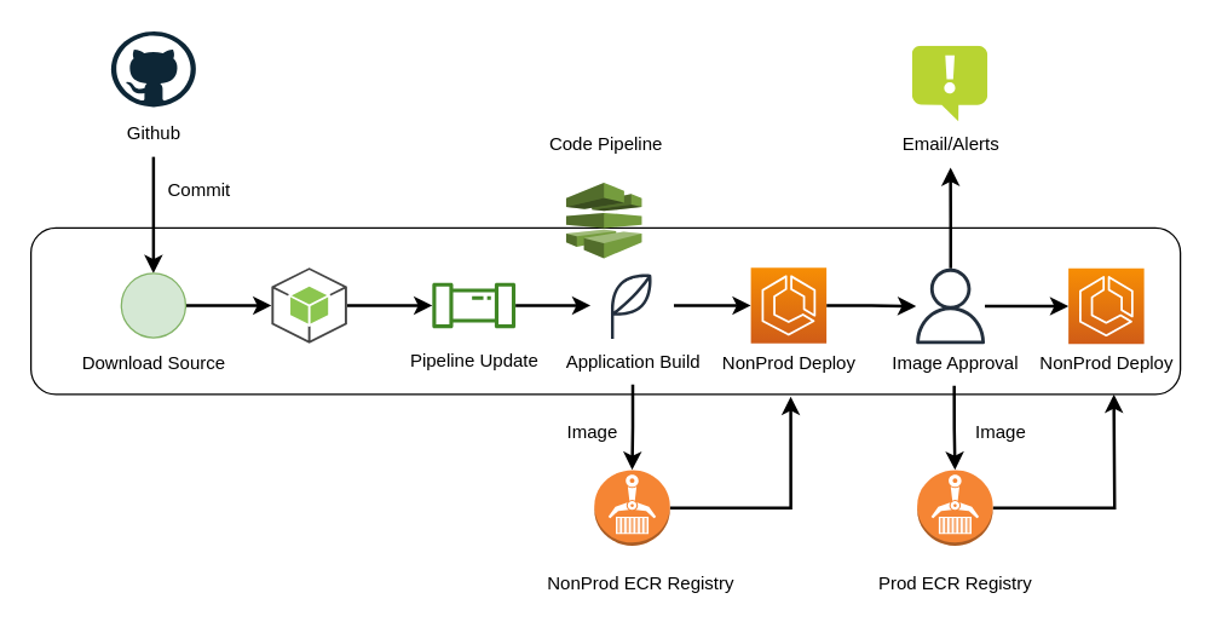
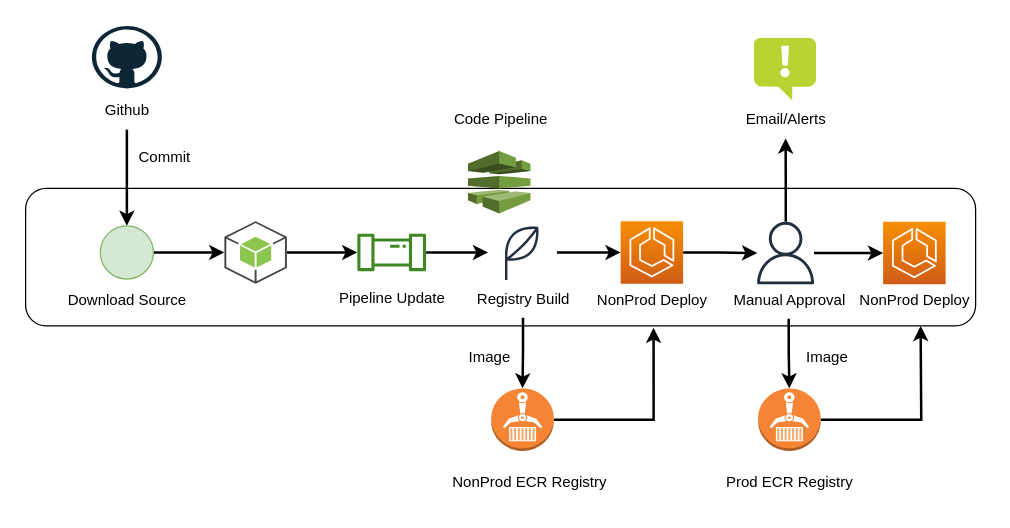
  <mxCell id="0" />
  <mxCell id="1" parent="0" />
  <mxCell id="2" value="" style="rounded=1;whiteSpace=wrap;html=1;" parent="1" vertex="1"><mxGeometry x="20" y="150" width="760" height="110" as="geometry" /></mxCell>
  <mxCell id="3" value="" style="outlineConnect=0;dashed=0;verticalLabelPosition=bottom;verticalAlign=top;align=center;html=1;shape=mxgraph.aws3.codepipeline;fillColor=#759C3E;gradientColor=none;" parent="1" vertex="1"><mxGeometry x="373.86" y="120" width="50" height="50" as="geometry" /></mxCell>
  <mxCell id="4" style="edgeStyle=orthogonalEdgeStyle;rounded=0;orthogonalLoop=1;jettySize=auto;html=1;entryX=0.5;entryY=0;entryDx=0;entryDy=0;strokeWidth=2;" parent="1" source="5" target="7" edge="1"><mxGeometry relative="1" as="geometry" /></mxCell>
  <mxCell id="5" value="Github" style="text;html=1;resizable=0;autosize=1;align=center;verticalAlign=middle;points=[];fillColor=none;strokeColor=none;rounded=0;" parent="1" vertex="1"><mxGeometry x="71" y="73" width="60" height="30" as="geometry" /></mxCell>
  <mxCell id="6" style="edgeStyle=orthogonalEdgeStyle;rounded=0;orthogonalLoop=1;jettySize=auto;html=1;entryX=0;entryY=0.5;entryDx=0;entryDy=0;entryPerimeter=0;strokeWidth=2;" parent="1" source="7" target="10" edge="1"><mxGeometry relative="1" as="geometry" /></mxCell>
  <mxCell id="7" value="" style="ellipse;whiteSpace=wrap;html=1;aspect=fixed;fillColor=#d5e8d4;strokeColor=#82b366;" parent="1" vertex="1"><mxGeometry x="79.75" y="180" width="42.5" height="42.5" as="geometry" /></mxCell>
  <mxCell id="8" value="Download Source" style="text;html=1;resizable=0;autosize=1;align=center;verticalAlign=middle;points=[];fillColor=none;strokeColor=none;rounded=0;" parent="1" vertex="1"><mxGeometry x="41" y="225" width="120" height="30" as="geometry" /></mxCell>
  <mxCell id="9" style="edgeStyle=orthogonalEdgeStyle;rounded=0;orthogonalLoop=1;jettySize=auto;html=1;strokeWidth=2;" parent="1" source="10" target="12" edge="1"><mxGeometry relative="1" as="geometry" /></mxCell>
  <mxCell id="10" value="" style="outlineConnect=0;dashed=0;verticalLabelPosition=bottom;verticalAlign=top;align=center;html=1;shape=mxgraph.aws3.android;fillColor=#8CC64F;gradientColor=none;" parent="1" vertex="1"><mxGeometry x="179" y="176.25" width="50" height="50" as="geometry" /></mxCell>
  <mxCell id="11" style="edgeStyle=orthogonalEdgeStyle;rounded=0;orthogonalLoop=1;jettySize=auto;html=1;strokeWidth=2;" parent="1" source="12" target="15" edge="1"><mxGeometry relative="1" as="geometry" /></mxCell>
  <mxCell id="12" value="" style="sketch=0;outlineConnect=0;fontColor=#232F3E;gradientColor=none;fillColor=#3F8624;strokeColor=none;dashed=0;verticalLabelPosition=bottom;verticalAlign=top;align=center;html=1;fontSize=12;fontStyle=0;aspect=fixed;pointerEvents=1;shape=mxgraph.aws4.iot_analytics_pipeline;" parent="1" vertex="1"><mxGeometry x="285.01" y="186.25" width="55.71" height="30" as="geometry" /></mxCell>
  <mxCell id="13" value="Pipeline Update" style="text;html=1;resizable=0;autosize=1;align=center;verticalAlign=middle;points=[];fillColor=none;strokeColor=none;rounded=0;" parent="1" vertex="1"><mxGeometry x="257.86" y="222.5" width="110" height="30" as="geometry" /></mxCell>
  <mxCell id="14" style="edgeStyle=orthogonalEdgeStyle;rounded=0;orthogonalLoop=1;jettySize=auto;html=1;entryX=0;entryY=0.5;entryDx=0;entryDy=0;entryPerimeter=0;strokeWidth=2;" parent="1" source="15" target="19" edge="1"><mxGeometry relative="1" as="geometry" /></mxCell>
  <mxCell id="15" value="" style="sketch=0;outlineConnect=0;fontColor=#232F3E;gradientColor=none;strokeColor=#232F3E;fillColor=#ffffff;dashed=0;verticalLabelPosition=bottom;verticalAlign=top;align=center;html=1;fontSize=12;fontStyle=0;aspect=fixed;shape=mxgraph.aws4.resourceIcon;resIcon=mxgraph.aws4.application;" parent="1" vertex="1"><mxGeometry x="390" y="173.75" width="55" height="55" as="geometry" /></mxCell>
  <mxCell id="16" style="edgeStyle=orthogonalEdgeStyle;rounded=0;orthogonalLoop=1;jettySize=auto;html=1;entryX=0.5;entryY=0;entryDx=0;entryDy=0;entryPerimeter=0;strokeWidth=2;" parent="1" source="17" target="30" edge="1"><mxGeometry relative="1" as="geometry" /></mxCell>
- <mxCell id="17" value="Application Build" style="text;html=1;resizable=0;autosize=1;align=center;verticalAlign=middle;points=[];fillColor=none;strokeColor=none;rounded=0;" parent="1" vertex="1"><mxGeometry x="362.86" y="223.5" width="110" height="30" as="geometry" /></mxCell>
+ <mxCell id="17" value="Registry Build" style="text;html=1;resizable=0;autosize=1;align=center;verticalAlign=middle;points=[];fillColor=none;strokeColor=none;rounded=0;" parent="1" vertex="1"><mxGeometry x="362.86" y="223.5" width="110" height="30" as="geometry" /></mxCell>
  <mxCell id="18" style="edgeStyle=orthogonalEdgeStyle;rounded=0;orthogonalLoop=1;jettySize=auto;html=1;strokeWidth=2;" parent="1" source="19" target="23" edge="1"><mxGeometry relative="1" as="geometry" /></mxCell>
  <mxCell id="19" value="" style="sketch=0;points=[[0,0,0],[0.25,0,0],[0.5,0,0],[0.75,0,0],[1,0,0],[0,1,0],[0.25,1,0],[0.5,1,0],[0.75,1,0],[1,1,0],[0,0.25,0],[0,0.5,0],[0,0.75,0],[1,0.25,0],[1,0.5,0],[1,0.75,0]];outlineConnect=0;fontColor=#232F3E;gradientColor=#F78E04;gradientDirection=north;fillColor=#D05C17;strokeColor=#ffffff;dashed=0;verticalLabelPosition=bottom;verticalAlign=top;align=center;html=1;fontSize=12;fontStyle=0;aspect=fixed;shape=mxgraph.aws4.resourceIcon;resIcon=mxgraph.aws4.ecs;" parent="1" vertex="1"><mxGeometry x="496" y="176.25" width="50" height="50" as="geometry" /></mxCell>
  <mxCell id="20" value="NonProd Deploy" style="text;html=1;resizable=0;autosize=1;align=center;verticalAlign=middle;points=[];fillColor=none;strokeColor=none;rounded=0;" parent="1" vertex="1"><mxGeometry x="466" y="225" width="110" height="30" as="geometry" /></mxCell>
  <mxCell id="21" style="edgeStyle=orthogonalEdgeStyle;rounded=0;orthogonalLoop=1;jettySize=auto;html=1;entryX=0;entryY=0.5;entryDx=0;entryDy=0;entryPerimeter=0;strokeWidth=2;" parent="1" source="23" target="25" edge="1"><mxGeometry relative="1" as="geometry" /></mxCell>
  <mxCell id="22" style="edgeStyle=orthogonalEdgeStyle;rounded=0;orthogonalLoop=1;jettySize=auto;html=1;strokeWidth=2;" parent="1" source="23" target="33" edge="1"><mxGeometry relative="1" as="geometry" /></mxCell>
  <mxCell id="23" value="" style="sketch=0;outlineConnect=0;fontColor=#232F3E;gradientColor=none;fillColor=#232F3D;strokeColor=none;dashed=0;verticalLabelPosition=bottom;verticalAlign=top;align=center;html=1;fontSize=12;fontStyle=0;aspect=fixed;pointerEvents=1;shape=mxgraph.aws4.user;" parent="1" vertex="1"><mxGeometry x="603" y="176.75" width="50" height="50" as="geometry" /></mxCell>
- <mxCell id="24" value="Image Approval" style="text;html=1;resizable=0;autosize=1;align=center;verticalAlign=middle;points=[];fillColor=none;strokeColor=none;rounded=0;" parent="1" vertex="1"><mxGeometry x="576" y="225" width="110" height="30" as="geometry" /></mxCell>
+ <mxCell id="24" value="Manual Approval" style="text;html=1;resizable=0;autosize=1;align=center;verticalAlign=middle;points=[];fillColor=none;strokeColor=none;rounded=0;" parent="1" vertex="1"><mxGeometry x="576" y="225" width="110" height="30" as="geometry" /></mxCell>
  <mxCell id="25" value="" style="sketch=0;points=[[0,0,0],[0.25,0,0],[0.5,0,0],[0.75,0,0],[1,0,0],[0,1,0],[0.25,1,0],[0.5,1,0],[0.75,1,0],[1,1,0],[0,0.25,0],[0,0.5,0],[0,0.75,0],[1,0.25,0],[1,0.5,0],[1,0.75,0]];outlineConnect=0;fontColor=#232F3E;gradientColor=#F78E04;gradientDirection=north;fillColor=#D05C17;strokeColor=#ffffff;dashed=0;verticalLabelPosition=bottom;verticalAlign=top;align=center;html=1;fontSize=12;fontStyle=0;aspect=fixed;shape=mxgraph.aws4.resourceIcon;resIcon=mxgraph.aws4.ecs;" parent="1" vertex="1"><mxGeometry x="706" y="176.75" width="50" height="50" as="geometry" /></mxCell>
  <mxCell id="26" value="NonProd Deploy" style="text;html=1;resizable=0;autosize=1;align=center;verticalAlign=middle;points=[];fillColor=none;strokeColor=none;rounded=0;" parent="1" vertex="1"><mxGeometry x="676" y="224.5" width="110" height="30" as="geometry" /></mxCell>
  <mxCell id="27" value="Commit" style="text;html=1;resizable=0;autosize=1;align=center;verticalAlign=middle;points=[];fillColor=none;strokeColor=none;rounded=0;" parent="1" vertex="1"><mxGeometry x="101" y="110" width="60" height="30" as="geometry" /></mxCell>
  <mxCell id="28" style="edgeStyle=orthogonalEdgeStyle;rounded=0;orthogonalLoop=1;jettySize=auto;html=1;strokeWidth=2;entryX=0.661;entryY=1.013;entryDx=0;entryDy=0;entryPerimeter=0;" parent="1" source="30" target="2" edge="1"><mxGeometry relative="1" as="geometry"><Array as="points"><mxPoint x="522" y="335" /></Array></mxGeometry></mxCell>
  <mxCell id="29" style="edgeStyle=orthogonalEdgeStyle;rounded=0;orthogonalLoop=1;jettySize=auto;html=1;strokeWidth=2;exitX=1;exitY=0.5;exitDx=0;exitDy=0;exitPerimeter=0;" parent="1" source="37" edge="1"><mxGeometry relative="1" as="geometry"><mxPoint x="746" y="380" as="sourcePoint" /><mxPoint x="736" y="260" as="targetPoint" /></mxGeometry></mxCell>
  <mxCell id="30" value="" style="outlineConnect=0;dashed=0;verticalLabelPosition=bottom;verticalAlign=top;align=center;html=1;shape=mxgraph.aws3.ecr;fillColor=#F58534;gradientColor=none;" parent="1" vertex="1"><mxGeometry x="392.5" y="310" width="50" height="50" as="geometry" /></mxCell>
  <mxCell id="31" value="NonProd ECR Registry" style="text;html=1;resizable=0;autosize=1;align=center;verticalAlign=middle;points=[];fillColor=none;strokeColor=none;rounded=0;" parent="1" vertex="1"><mxGeometry x="347.86" y="370" width="150" height="30" as="geometry" /></mxCell>
  <mxCell id="32" value="" style="sketch=0;aspect=fixed;html=1;points=[];align=center;image;fontSize=12;image=img/lib/mscae/Notification.svg;" parent="1" vertex="1"><mxGeometry x="603" y="30" width="50" height="50" as="geometry" /></mxCell>
  <mxCell id="33" value="Email/Alerts" style="text;html=1;resizable=0;autosize=1;align=center;verticalAlign=middle;points=[];fillColor=none;strokeColor=none;rounded=0;" parent="1" vertex="1"><mxGeometry x="583" y="80" width="90" height="30" as="geometry" /></mxCell>
  <mxCell id="34" value="Code Pipeline" style="text;html=1;resizable=0;autosize=1;align=center;verticalAlign=middle;points=[];fillColor=none;strokeColor=none;rounded=0;" parent="1" vertex="1"><mxGeometry x="350" y="80" width="100" height="30" as="geometry" /></mxCell>
  <mxCell id="35" value="Image" style="text;html=1;resizable=0;autosize=1;align=center;verticalAlign=middle;points=[];fillColor=none;strokeColor=none;rounded=0;strokeWidth=2;" parent="1" vertex="1"><mxGeometry x="360.72" y="270" width="60" height="30" as="geometry" /></mxCell>
  <mxCell id="36" value="" style="dashed=0;outlineConnect=0;html=1;align=center;labelPosition=center;verticalLabelPosition=bottom;verticalAlign=top;shape=mxgraph.weblogos.github" vertex="1" parent="1"><mxGeometry x="73.01" y="20" width="55.99" height="50" as="geometry" /></mxCell>
  <mxCell id="37" value="" style="outlineConnect=0;dashed=0;verticalLabelPosition=bottom;verticalAlign=top;align=center;html=1;shape=mxgraph.aws3.ecr;fillColor=#F58534;gradientColor=none;" vertex="1" parent="1"><mxGeometry x="606" y="310" width="50" height="50" as="geometry" /></mxCell>
  <mxCell id="38" value="Prod ECR Registry" style="text;html=1;resizable=0;autosize=1;align=center;verticalAlign=middle;points=[];fillColor=none;strokeColor=none;rounded=0;" vertex="1" parent="1"><mxGeometry x="571" y="370" width="120" height="30" as="geometry" /></mxCell>
  <mxCell id="39" style="edgeStyle=orthogonalEdgeStyle;rounded=0;orthogonalLoop=1;jettySize=auto;html=1;entryX=0.5;entryY=0;entryDx=0;entryDy=0;entryPerimeter=0;strokeWidth=2;exitX=0.495;exitY=0.979;exitDx=0;exitDy=0;exitPerimeter=0;" edge="1" parent="1" source="24" target="37"><mxGeometry relative="1" as="geometry"><mxPoint x="427.9" y="263.5" as="sourcePoint" /><mxPoint x="427.5" y="320" as="targetPoint" /></mxGeometry></mxCell>
  <mxCell id="40" value="Image" style="text;html=1;resizable=0;autosize=1;align=center;verticalAlign=middle;points=[];fillColor=none;strokeColor=none;rounded=0;strokeWidth=2;" vertex="1" parent="1"><mxGeometry x="631" y="270" width="60" height="30" as="geometry" /></mxCell>
